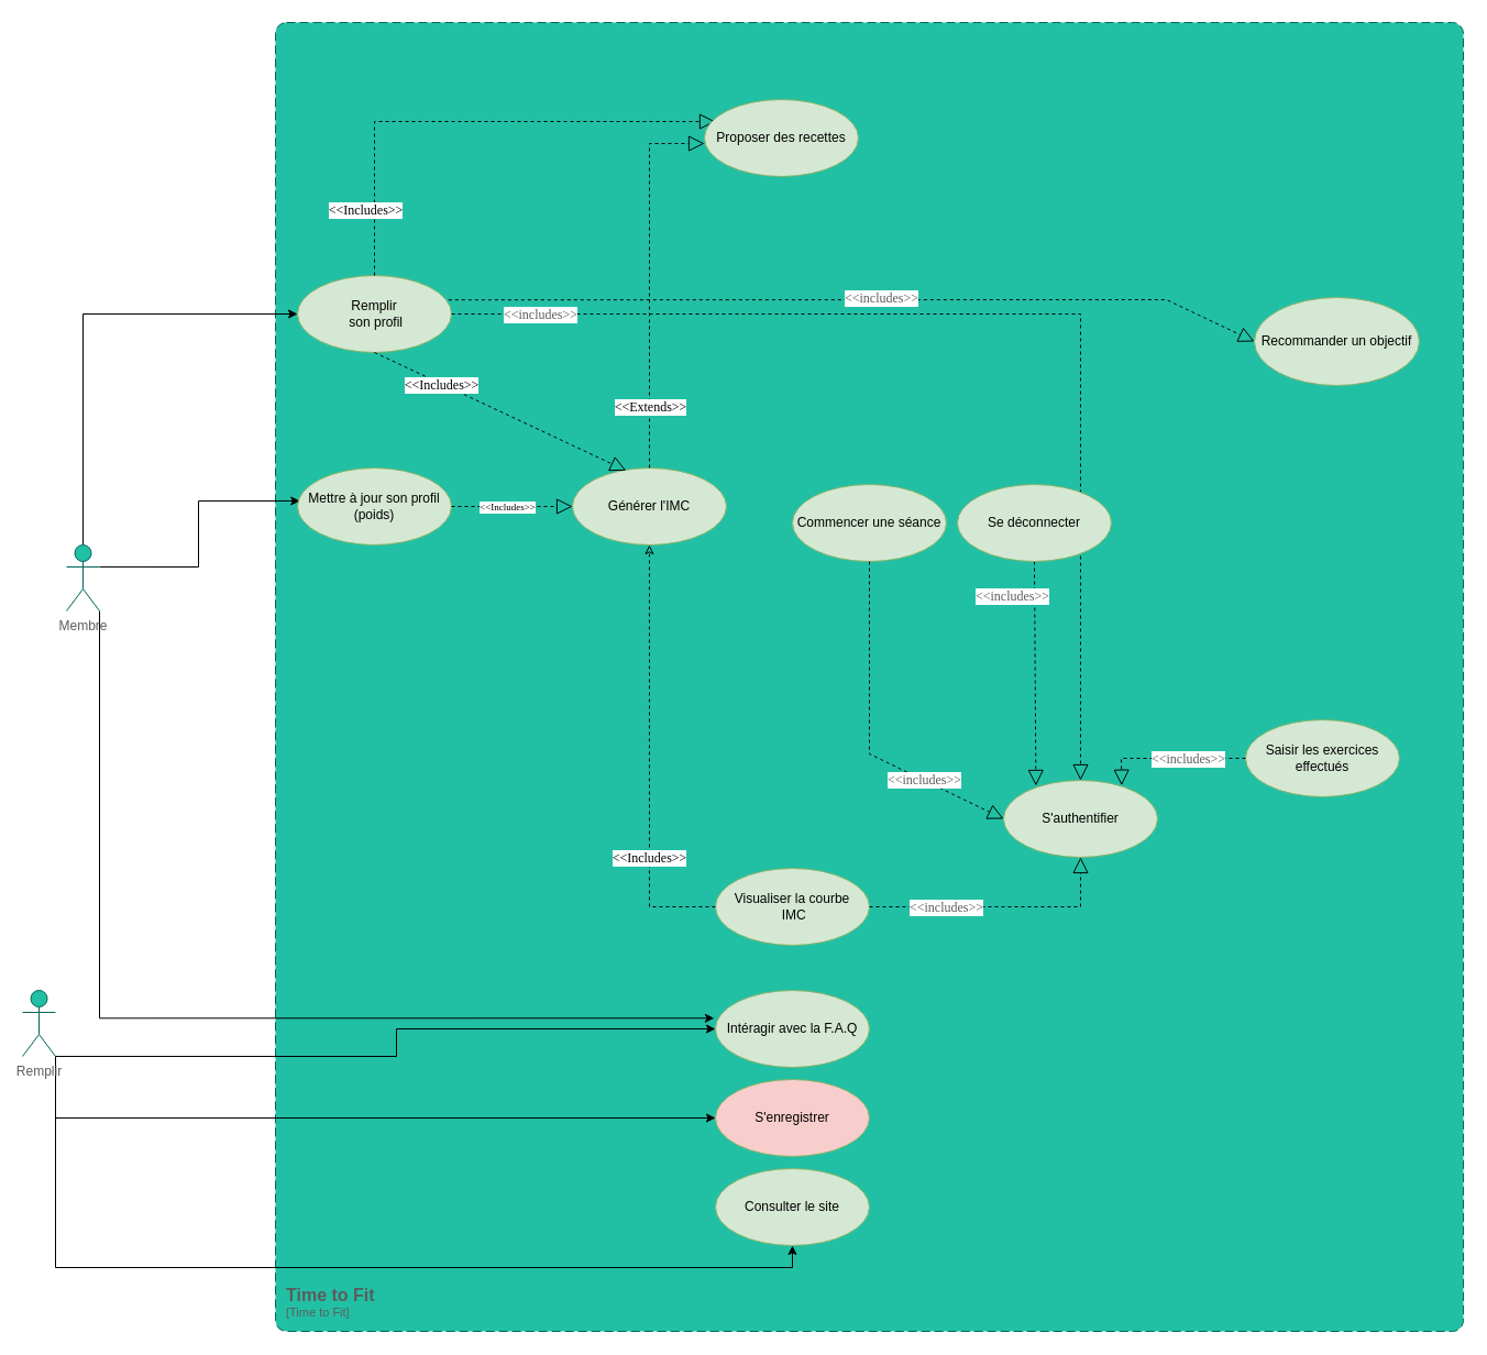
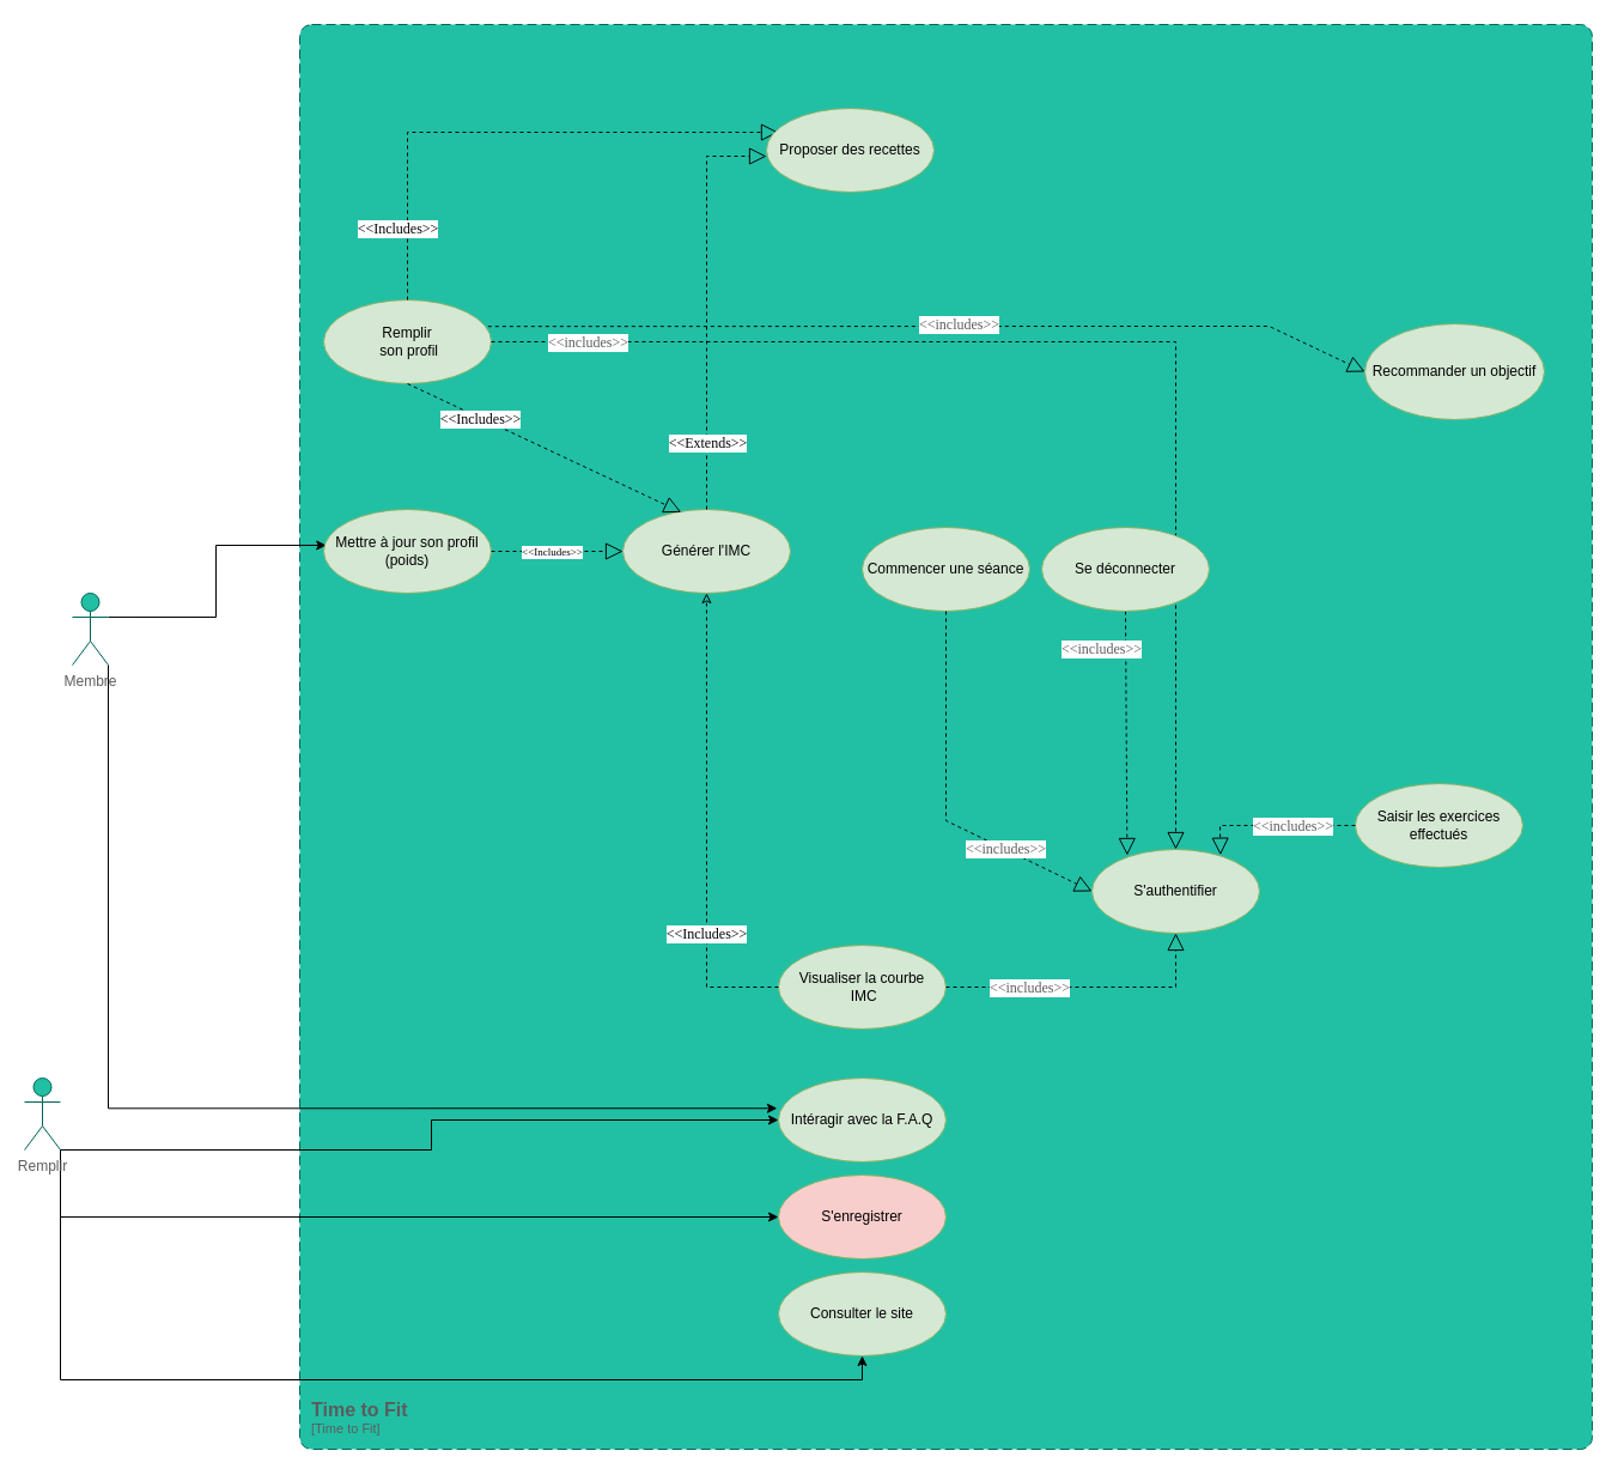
  <mxCell id="0" />
  <mxCell id="1" parent="0" />
  <mxCell id="2" value="&lt;font style=&quot;font-size: 16px&quot;&gt;&lt;b&gt;&lt;div style=&quot;text-align: left&quot;&gt;Time to Fit&lt;/div&gt;&lt;/b&gt;&lt;/font&gt;&lt;div style=&quot;text-align: left&quot;&gt;[Time to Fit]&lt;/div&gt;" style="rounded=1;fontSize=11;whiteSpace=wrap;html=1;dashed=1;arcSize=20;labelBackgroundColor=none;align=left;verticalAlign=bottom;labelBorderColor=none;spacingTop=0;spacing=10;dashPattern=8 4;metaEdit=1;rotatable=0;perimeter=rectanglePerimeter;noLabel=0;labelPadding=0;allowArrows=0;connectable=0;expand=0;recursiveResize=0;editable=1;pointerEvents=0;absoluteArcSize=1;points=[[0.25,0,0],[0.5,0,0],[0.75,0,0],[1,0.25,0],[1,0.5,0],[1,0.75,0],[0.75,1,0],[0.5,1,0],[0.25,1,0],[0,0.75,0],[0,0.5,0],[0,0.25,0]];fillColor=#21C0A5;strokeColor=#006658;fontColor=#5C5C5C;" parent="1" vertex="1"><mxGeometry x="250" y="20" width="1080" height="1190" as="geometry" /></mxCell>
- <mxCell id="3" style="edgeStyle=orthogonalEdgeStyle;rounded=0;orthogonalLoop=1;jettySize=auto;html=1;exitX=0.5;exitY=0;exitDx=0;exitDy=0;exitPerimeter=0;entryX=0;entryY=0.5;entryDx=0;entryDy=0;" edge="1" parent="1" source="6" target="11"><mxGeometry relative="1" as="geometry" /></mxCell>
  <mxCell id="4" style="edgeStyle=orthogonalEdgeStyle;rounded=0;orthogonalLoop=1;jettySize=auto;html=1;exitX=1;exitY=0.333;exitDx=0;exitDy=0;exitPerimeter=0;entryX=0.016;entryY=0.428;entryDx=0;entryDy=0;entryPerimeter=0;" edge="1" parent="1" source="6" target="32"><mxGeometry relative="1" as="geometry" /></mxCell>
  <mxCell id="5" style="edgeStyle=orthogonalEdgeStyle;rounded=0;orthogonalLoop=1;jettySize=auto;html=1;exitX=1;exitY=1;exitDx=0;exitDy=0;exitPerimeter=0;entryX=-0.008;entryY=0.361;entryDx=0;entryDy=0;entryPerimeter=0;fontSize=9;" edge="1" parent="1" source="6" target="16"><mxGeometry relative="1" as="geometry"><Array as="points"><mxPoint x="90" y="925" /></Array></mxGeometry></mxCell>
  <mxCell id="6" value="Membre" style="shape=umlActor;verticalLabelPosition=bottom;verticalAlign=top;html=1;fillColor=#21C0A5;strokeColor=#006658;fontColor=#5C5C5C;" parent="1" vertex="1"><mxGeometry x="60" y="495" width="30" height="60" as="geometry" /></mxCell>
  <mxCell id="7" style="edgeStyle=orthogonalEdgeStyle;rounded=0;orthogonalLoop=1;jettySize=auto;html=1;exitX=1;exitY=1;exitDx=0;exitDy=0;exitPerimeter=0;entryX=0.5;entryY=1;entryDx=0;entryDy=0;fontSize=9;" edge="1" parent="1" source="10" target="17"><mxGeometry relative="1" as="geometry" /></mxCell>
  <mxCell id="8" style="edgeStyle=orthogonalEdgeStyle;rounded=0;orthogonalLoop=1;jettySize=auto;html=1;exitX=1;exitY=1;exitDx=0;exitDy=0;exitPerimeter=0;entryX=0;entryY=0.5;entryDx=0;entryDy=0;fontSize=9;" edge="1" parent="1" source="10" target="33"><mxGeometry relative="1" as="geometry" /></mxCell>
  <mxCell id="9" style="edgeStyle=orthogonalEdgeStyle;rounded=0;orthogonalLoop=1;jettySize=auto;html=1;exitX=1;exitY=1;exitDx=0;exitDy=0;exitPerimeter=0;entryX=0;entryY=0.5;entryDx=0;entryDy=0;fontSize=9;" edge="1" parent="1" source="10" target="16"><mxGeometry relative="1" as="geometry"><Array as="points"><mxPoint x="360" y="960" /><mxPoint x="360" y="935" /></Array></mxGeometry></mxCell>
  <mxCell id="10" value="Remplir" style="shape=umlActor;verticalLabelPosition=bottom;verticalAlign=top;html=1;fillColor=#21C0A5;strokeColor=#006658;fontColor=#5C5C5C;" parent="1" vertex="1"><mxGeometry x="20" y="900" width="30" height="60" as="geometry" /></mxCell>
  <mxCell id="11" value="&lt;div&gt;Remplir&lt;/div&gt;&amp;nbsp;son profil" style="ellipse;whiteSpace=wrap;html=1;fillColor=#d5e8d4;strokeColor=#82b366;" parent="1" vertex="1"><mxGeometry x="270" y="250" width="140" height="70" as="geometry" /></mxCell>
  <mxCell id="12" value="S'authentifier" style="ellipse;whiteSpace=wrap;html=1;fillColor=#d5e8d4;strokeColor=#82b366;" parent="1" vertex="1"><mxGeometry x="911.99" y="709" width="140" height="70" as="geometry" /></mxCell>
  <mxCell id="13" value="Commencer une séance" style="ellipse;whiteSpace=wrap;html=1;fillColor=#d5e8d4;strokeColor=#82b366;" parent="1" vertex="1"><mxGeometry x="719.99" y="440" width="140" height="70" as="geometry" /></mxCell>
  <mxCell id="14" value="" style="endArrow=block;dashed=1;endFill=0;endSize=12;html=1;rounded=0;entryX=0;entryY=0.5;entryDx=0;entryDy=0;strokeColor=#000807;fontColor=#5C5C5C;exitX=0.5;exitY=1;exitDx=0;exitDy=0;strokeWidth=1;" parent="1" source="13" target="12" edge="1"><mxGeometry width="160" relative="1" as="geometry"><mxPoint x="799.99" y="560" as="sourcePoint" /><mxPoint x="859.99" y="660" as="targetPoint" /><Array as="points"><mxPoint x="790" y="685" /></Array></mxGeometry></mxCell>
  <mxCell id="15" value="&amp;lt;&amp;lt;includes&amp;gt;&amp;gt;" style="edgeLabel;html=1;align=center;verticalAlign=middle;resizable=0;points=[];fontColor=#5C5C5C;fontFamily=Lucida Console;fontSize=12;" parent="14" vertex="1" connectable="0"><mxGeometry x="-0.149" relative="1" as="geometry"><mxPoint x="50" y="67" as="offset" /></mxGeometry></mxCell>
  <mxCell id="16" value="Intéragir avec la F.A.Q" style="ellipse;whiteSpace=wrap;html=1;fillColor=#d5e8d4;strokeColor=#82b366;" parent="1" vertex="1"><mxGeometry x="649.99" y="900" width="140" height="70" as="geometry" /></mxCell>
  <mxCell id="17" value="Consulter le site&lt;span style=&quot;color: rgba(0 , 0 , 0 , 0) ; font-family: monospace ; font-size: 0px&quot;&gt;%3CmxGraphModel%3E%3Croot%3E%3CmxCell%20id%3D%220%22%2F%3E%3CmxCell%20id%3D%221%22%20parent%3D%220%22%2F%3E%3CmxCell%20id%3D%222%22%20value%3D%22%22%20style%3D%22endArrow%3Dblock%3Bdashed%3D1%3BendFill%3D0%3BendSize%3D12%3Bhtml%3D1%3Brounded%3D0%3BentryX%3D0.5%3BentryY%3D0%3BentryDx%3D0%3BentryDy%3D0%3B%22%20edge%3D%221%22%20parent%3D%221%22%3E%3CmxGeometry%20width%3D%22160%22%20relative%3D%221%22%20as%3D%22geometry%22%3E%3CmxPoint%20x%3D%22-310%22%20y%3D%22-660.56%22%20as%3D%22sourcePoint%22%2F%3E%3CmxPoint%20x%3D%22-220%22%20y%3D%22-530%22%20as%3D%22targetPoint%22%2F%3E%3CArray%20as%3D%22points%22%3E%3CmxPoint%20x%3D%22-220%22%20y%3D%22-661%22%2F%3E%3C%2FArray%3E%3C%2FmxGeometry%3E%3C%2FmxCell%3E%3C%2Froot%3E%3C%2FmxGraphModel%3E&lt;/span&gt;" style="ellipse;whiteSpace=wrap;html=1;fillColor=#d5e8d4;strokeColor=#82b366;" parent="1" vertex="1"><mxGeometry x="649.99" y="1062" width="140" height="70" as="geometry" /></mxCell>
  <mxCell id="18" value="Saisir les exercices effectués&lt;span style=&quot;color: rgba(0 , 0 , 0 , 0) ; font-family: monospace ; font-size: 0px&quot;&gt;%3CmxGraphModel%3E%3Croot%3E%3CmxCell%20id%3D%220%22%2F%3E%3CmxCell%20id%3D%221%22%20parent%3D%220%22%2F%3E%3CmxCell%20id%3D%222%22%20value%3D%22%22%20style%3D%22endArrow%3Dblock%3Bdashed%3D1%3BendFill%3D0%3BendSize%3D12%3Bhtml%3D1%3Brounded%3D0%3BentryX%3D0.5%3BentryY%3D0%3BentryDx%3D0%3BentryDy%3D0%3B%22%20edge%3D%221%22%20parent%3D%221%22%3E%3CmxGeometry%20width%3D%22160%22%20relative%3D%221%22%20as%3D%22geometry%22%3E%3CmxPoint%20x%3D%22-310%22%20y%3D%22-660.56%22%20as%3D%22sourcePoint%22%2F%3E%3CmxPoint%20x%3D%22-220%22%20y%3D%22-530%22%20as%3D%22targetPoint%22%2F%3E%3CArray%20as%3D%22points%22%3E%3CmxPoint%20x%3D%22-220%22%20y%3D%22-661%22%2F%3E%3C%2FArray%3E%3C%2FmxGeometry%3E%3C%2FmxCell%3E%3C%2Froot%3E%3C%2FmxGraphModel%3E&lt;/span&gt;" style="ellipse;whiteSpace=wrap;html=1;fillColor=#d5e8d4;strokeColor=#82b366;" parent="1" vertex="1"><mxGeometry x="1131.99" y="654" width="140" height="70" as="geometry" /></mxCell>
  <mxCell id="19" value="" style="endArrow=block;dashed=1;endFill=0;endSize=12;html=1;rounded=0;exitX=0.767;exitY=0.067;exitDx=0;exitDy=0;exitPerimeter=0;strokeColor=#000807;fontColor=#5C5C5C;entryX=0.767;entryY=0.067;entryDx=0;entryDy=0;entryPerimeter=0;strokeWidth=1;" parent="1" target="12" edge="1"><mxGeometry width="160" relative="1" as="geometry"><mxPoint x="1131.99" y="689" as="sourcePoint" /><mxPoint x="711.99" y="728.44" as="targetPoint" /><Array as="points"><mxPoint x="1018.99" y="689" /></Array></mxGeometry></mxCell>
  <mxCell id="20" value="&amp;lt;&amp;lt;includes&amp;gt;&amp;gt;" style="edgeLabel;html=1;align=center;verticalAlign=middle;resizable=0;points=[];fontColor=#5C5C5C;fontFamily=Lucida Console;fontSize=12;" parent="19" vertex="1" connectable="0"><mxGeometry x="-0.078" y="1" relative="1" as="geometry"><mxPoint x="11" y="-1" as="offset" /></mxGeometry></mxCell>
  <mxCell id="21" value="Visualiser la courbe&lt;br&gt;&amp;nbsp;IMC" style="ellipse;whiteSpace=wrap;html=1;fillColor=#d5e8d4;strokeColor=#82b366;" parent="1" vertex="1"><mxGeometry x="649.99" y="789" width="140" height="70" as="geometry" /></mxCell>
  <mxCell id="22" value="" style="endArrow=block;dashed=1;endFill=0;endSize=12;html=1;rounded=0;strokeColor=#000807;fontColor=#5C5C5C;entryX=1;entryY=0.5;entryDx=0;entryDy=0;exitX=1;exitY=0.5;exitDx=0;exitDy=0;strokeWidth=1;" parent="1" source="21" edge="1"><mxGeometry width="160" relative="1" as="geometry"><mxPoint x="1091.99" y="829" as="sourcePoint" /><mxPoint x="981.99" y="779" as="targetPoint" /><Array as="points"><mxPoint x="982" y="824" /></Array></mxGeometry></mxCell>
  <mxCell id="23" value="&amp;lt;&amp;lt;includes&amp;gt;&amp;gt;" style="edgeLabel;html=1;align=center;verticalAlign=middle;resizable=0;points=[];fontColor=#5C5C5C;fontFamily=Lucida Console;fontSize=12;" parent="22" vertex="1" connectable="0"><mxGeometry x="0.078" y="-1" relative="1" as="geometry"><mxPoint x="-58" y="-1" as="offset" /></mxGeometry></mxCell>
  <mxCell id="24" value="" style="endArrow=block;dashed=1;endFill=0;endSize=12;html=1;rounded=0;strokeColor=#000807;fontColor=#5C5C5C;exitX=0.5;exitY=1;exitDx=0;exitDy=0;entryX=0.21;entryY=0.071;entryDx=0;entryDy=0;entryPerimeter=0;strokeWidth=1;" parent="1" source="40" target="12" edge="1"><mxGeometry width="160" relative="1" as="geometry"><mxPoint x="940" y="570" as="sourcePoint" /><mxPoint x="939.99" y="650" as="targetPoint" /><Array as="points" /></mxGeometry></mxCell>
  <mxCell id="25" value="&amp;lt;&amp;lt;includes&amp;gt;&amp;gt;" style="edgeLabel;html=1;align=center;verticalAlign=middle;resizable=0;points=[];fontColor=#5C5C5C;fontFamily=Lucida Console;fontSize=12;" parent="24" vertex="1" connectable="0"><mxGeometry x="-0.004" y="-3" relative="1" as="geometry"><mxPoint x="-18" y="-71" as="offset" /></mxGeometry></mxCell>
  <mxCell id="26" value="Générer l'IMC" style="ellipse;whiteSpace=wrap;html=1;fillColor=#d5e8d4;strokeColor=#82b366;" parent="1" vertex="1"><mxGeometry x="520" y="425" width="140" height="70" as="geometry" /></mxCell>
  <mxCell id="27" value="" style="endArrow=block;dashed=1;endFill=0;endSize=12;html=1;rounded=0;strokeColor=#000807;fontColor=#5C5C5C;exitX=0.5;exitY=0;exitDx=0;exitDy=0;strokeWidth=1;entryX=0.071;entryY=0.286;entryDx=0;entryDy=0;entryPerimeter=0;" parent="1" source="11" target="29" edge="1"><mxGeometry width="160" relative="1" as="geometry"><mxPoint x="670" y="655" as="sourcePoint" /><mxPoint x="650" y="90" as="targetPoint" /><Array as="points"><mxPoint x="340" y="110" /></Array></mxGeometry></mxCell>
  <mxCell id="28" value="&amp;lt;&amp;lt;Includes&amp;gt;&amp;gt;" style="edgeLabel;html=1;align=center;verticalAlign=middle;resizable=0;points=[];fontFamily=Lucida Console;fontSize=12;" parent="27" vertex="1" connectable="0"><mxGeometry x="-0.283" y="2" relative="1" as="geometry"><mxPoint x="-30" y="82" as="offset" /></mxGeometry></mxCell>
  <mxCell id="29" value="Proposer des recettes" style="ellipse;whiteSpace=wrap;html=1;fillColor=#d5e8d4;strokeColor=#82b366;" parent="1" vertex="1"><mxGeometry x="640" y="90" width="140" height="70" as="geometry" /></mxCell>
  <mxCell id="30" value="" style="rounded=0;orthogonalLoop=1;jettySize=auto;html=1;strokeWidth=1;dashed=1;startArrow=none;endArrow=classic;edgeStyle=orthogonalEdgeStyle;startFill=0;endFill=0;strokeColor=#020502;sketch=0;exitX=0;exitY=0.5;exitDx=0;exitDy=0;entryX=0.5;entryY=1;entryDx=0;entryDy=0;" parent="1" edge="1"><mxGeometry relative="1" as="geometry"><mxPoint x="649.95" y="824" as="sourcePoint" /><mxPoint x="589.96" y="495" as="targetPoint" /><Array as="points"><mxPoint x="590" y="824" /></Array></mxGeometry></mxCell>
  <mxCell id="31" value="&lt;div style=&quot;font-size: 12px;&quot;&gt;&amp;lt;&amp;lt;Includes&amp;gt;&amp;gt;&lt;/div&gt;" style="edgeLabel;html=1;align=center;verticalAlign=middle;resizable=0;points=[];fontFamily=Lucida Console;fontSize=12;" parent="30" vertex="1" connectable="0"><mxGeometry x="-0.706" y="-1" relative="1" as="geometry"><mxPoint x="-3" y="-44" as="offset" /></mxGeometry></mxCell>
  <mxCell id="32" value="Mettre à jour son profil&lt;br&gt;(poids)" style="ellipse;whiteSpace=wrap;html=1;fillColor=#d5e8d4;strokeColor=#82b366;" parent="1" vertex="1"><mxGeometry x="270" y="425" width="140" height="70" as="geometry" /></mxCell>
  <mxCell id="33" value="S'enregistrer" style="ellipse;whiteSpace=wrap;html=1;fillColor=#f8cecc;strokeColor=#82b366;" parent="1" vertex="1"><mxGeometry x="649.99" y="981" width="140" height="70" as="geometry" /></mxCell>
  <mxCell id="34" value="" style="endArrow=block;dashed=1;endFill=0;endSize=12;html=1;rounded=0;entryX=0;entryY=0.5;entryDx=0;entryDy=0;strokeColor=#000807;fontColor=#5C5C5C;exitX=1;exitY=0.5;exitDx=0;exitDy=0;strokeWidth=1;" edge="1" parent="1" source="32" target="26"><mxGeometry width="160" relative="1" as="geometry"><mxPoint x="390" y="440" as="sourcePoint" /><mxPoint x="544.66" y="386.99" as="targetPoint" /><Array as="points" /></mxGeometry></mxCell>
  <mxCell id="35" value="&amp;lt;&amp;lt;Includes&amp;gt;&amp;gt;" style="edgeLabel;html=1;align=center;verticalAlign=middle;resizable=0;points=[];fontFamily=Lucida Console;fontSize=9;" vertex="1" connectable="0" parent="34"><mxGeometry x="-0.283" y="2" relative="1" as="geometry"><mxPoint x="11" y="2" as="offset" /></mxGeometry></mxCell>
  <mxCell id="36" value="" style="endArrow=block;dashed=1;endFill=0;endSize=12;html=1;rounded=0;strokeColor=#000807;fontColor=#5C5C5C;exitX=0.5;exitY=1;exitDx=0;exitDy=0;strokeWidth=1;entryX=0.348;entryY=0.033;entryDx=0;entryDy=0;entryPerimeter=0;" edge="1" parent="1" source="11" target="26"><mxGeometry width="160" relative="1" as="geometry"><mxPoint x="450" y="390" as="sourcePoint" /><mxPoint x="570" y="370" as="targetPoint" /><Array as="points" /></mxGeometry></mxCell>
  <mxCell id="37" value="&amp;lt;&amp;lt;Includes&amp;gt;&amp;gt;" style="edgeLabel;html=1;align=center;verticalAlign=middle;resizable=0;points=[];fontFamily=Lucida Console;fontSize=12;" vertex="1" connectable="0" parent="36"><mxGeometry x="-0.283" y="2" relative="1" as="geometry"><mxPoint x="-23" y="-7" as="offset" /></mxGeometry></mxCell>
  <mxCell id="38" value="" style="endArrow=block;dashed=1;endFill=0;endSize=12;html=1;rounded=0;strokeColor=#000807;fontColor=#5C5C5C;strokeWidth=1;exitX=1;exitY=0.5;exitDx=0;exitDy=0;entryX=0.5;entryY=0;entryDx=0;entryDy=0;" edge="1" parent="1" source="11" target="12"><mxGeometry width="160" relative="1" as="geometry"><mxPoint x="690" y="265.5" as="sourcePoint" /><mxPoint x="990" y="370" as="targetPoint" /><Array as="points"><mxPoint x="982" y="285" /></Array></mxGeometry></mxCell>
  <mxCell id="39" value="&amp;lt;&amp;lt;includes&amp;gt;&amp;gt;" style="edgeLabel;html=1;align=center;verticalAlign=middle;resizable=0;points=[];fontColor=#5C5C5C;fontFamily=Lucida Console;fontSize=12;" vertex="1" connectable="0" parent="38"><mxGeometry x="-0.638" y="1" relative="1" as="geometry"><mxPoint x="-100" y="1" as="offset" /></mxGeometry></mxCell>
  <mxCell id="40" value="Se déconnecter" style="ellipse;whiteSpace=wrap;html=1;fillColor=#d5e8d4;strokeColor=#82b366;" parent="1" vertex="1"><mxGeometry x="869.99" y="440" width="140" height="70" as="geometry" /></mxCell>
  <mxCell id="41" value="" style="endArrow=block;dashed=1;endFill=0;endSize=12;html=1;rounded=0;strokeColor=#000807;fontColor=#5C5C5C;exitX=0.5;exitY=0;exitDx=0;exitDy=0;strokeWidth=1;" edge="1" parent="1" source="26"><mxGeometry width="160" relative="1" as="geometry"><mxPoint x="590" y="390" as="sourcePoint" /><mxPoint x="640" y="130" as="targetPoint" /><Array as="points"><mxPoint x="590" y="130" /></Array></mxGeometry></mxCell>
  <mxCell id="42" value="&amp;lt;&amp;lt;Extends&amp;gt;&amp;gt;" style="edgeLabel;html=1;align=center;verticalAlign=middle;resizable=0;points=[];fontFamily=Lucida Console;fontSize=12;" vertex="1" connectable="0" parent="41"><mxGeometry x="-0.283" y="2" relative="1" as="geometry"><mxPoint x="2" y="68" as="offset" /></mxGeometry></mxCell>
  <mxCell id="43" value="" style="endArrow=block;dashed=1;endFill=0;endSize=12;html=1;rounded=0;strokeColor=#000807;fontColor=#5C5C5C;strokeWidth=1;exitX=0.981;exitY=0.317;exitDx=0;exitDy=0;exitPerimeter=0;entryX=0;entryY=0.5;entryDx=0;entryDy=0;" edge="1" parent="1" source="11" target="45"><mxGeometry width="160" relative="1" as="geometry"><mxPoint x="510" y="200" as="sourcePoint" /><mxPoint x="1120" y="272" as="targetPoint" /><Array as="points"><mxPoint x="1060" y="272" /></Array></mxGeometry></mxCell>
  <mxCell id="44" value="&amp;lt;&amp;lt;includes&amp;gt;&amp;gt;" style="edgeLabel;html=1;align=center;verticalAlign=middle;resizable=0;points=[];fontColor=#5C5C5C;fontFamily=Lucida Console;fontSize=12;" vertex="1" connectable="0" parent="43"><mxGeometry x="-0.638" y="1" relative="1" as="geometry"><mxPoint x="259" y="-1" as="offset" /></mxGeometry></mxCell>
  <mxCell id="45" value="Recommander un objectif" style="ellipse;whiteSpace=wrap;html=1;fillColor=#d5e8d4;strokeColor=#82b366;" vertex="1" parent="1"><mxGeometry x="1140" y="270" width="150" height="80" as="geometry" /></mxCell>
